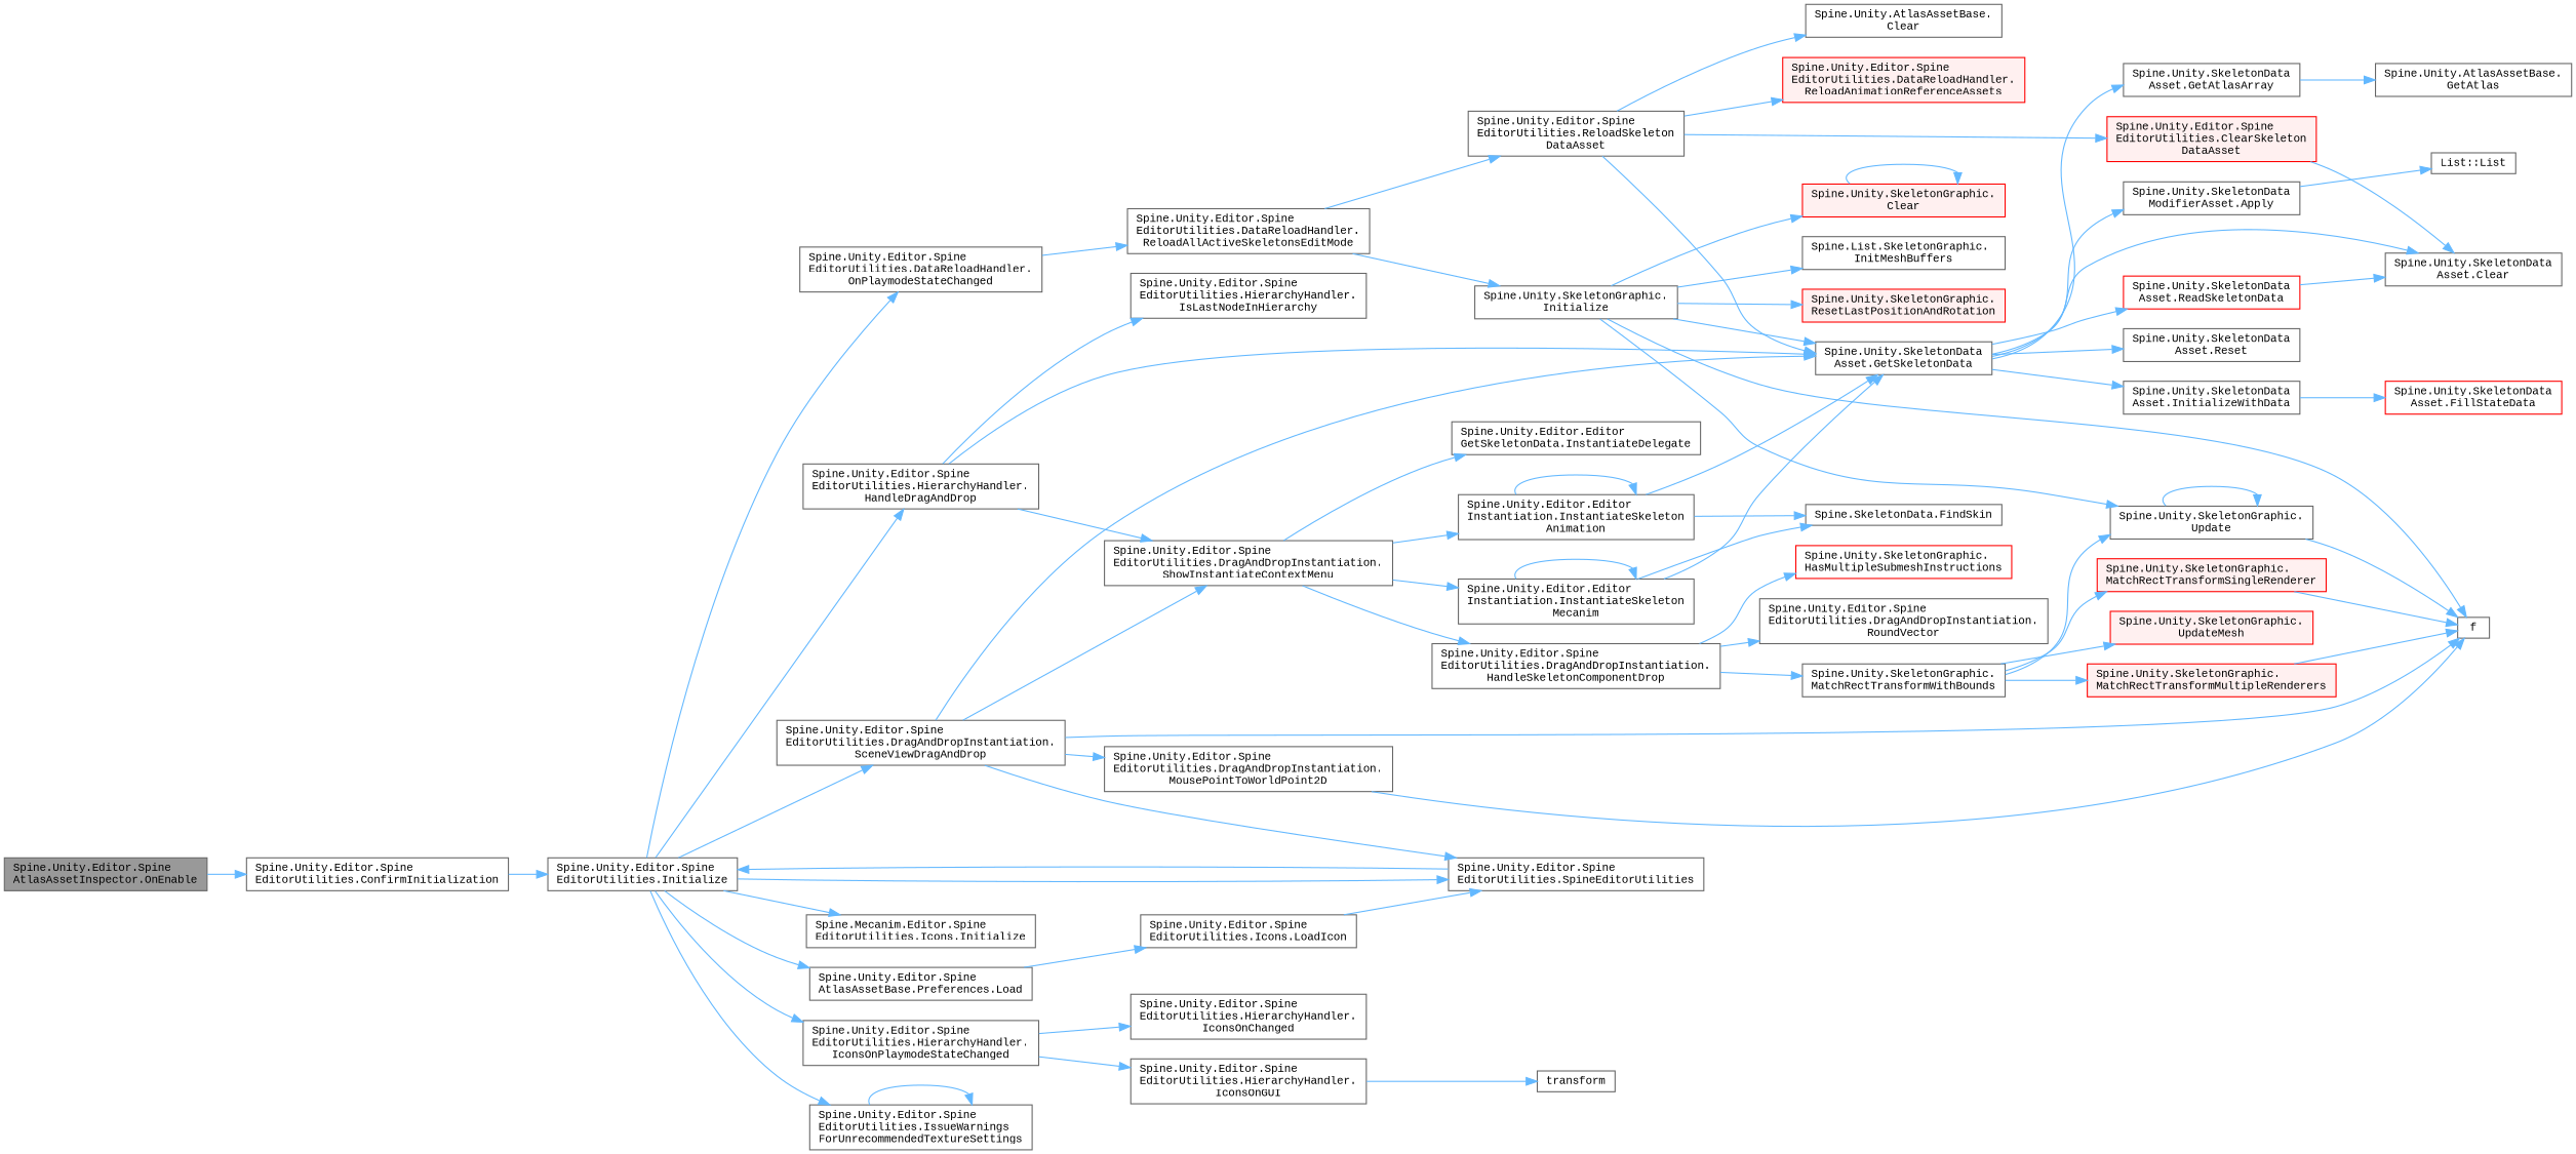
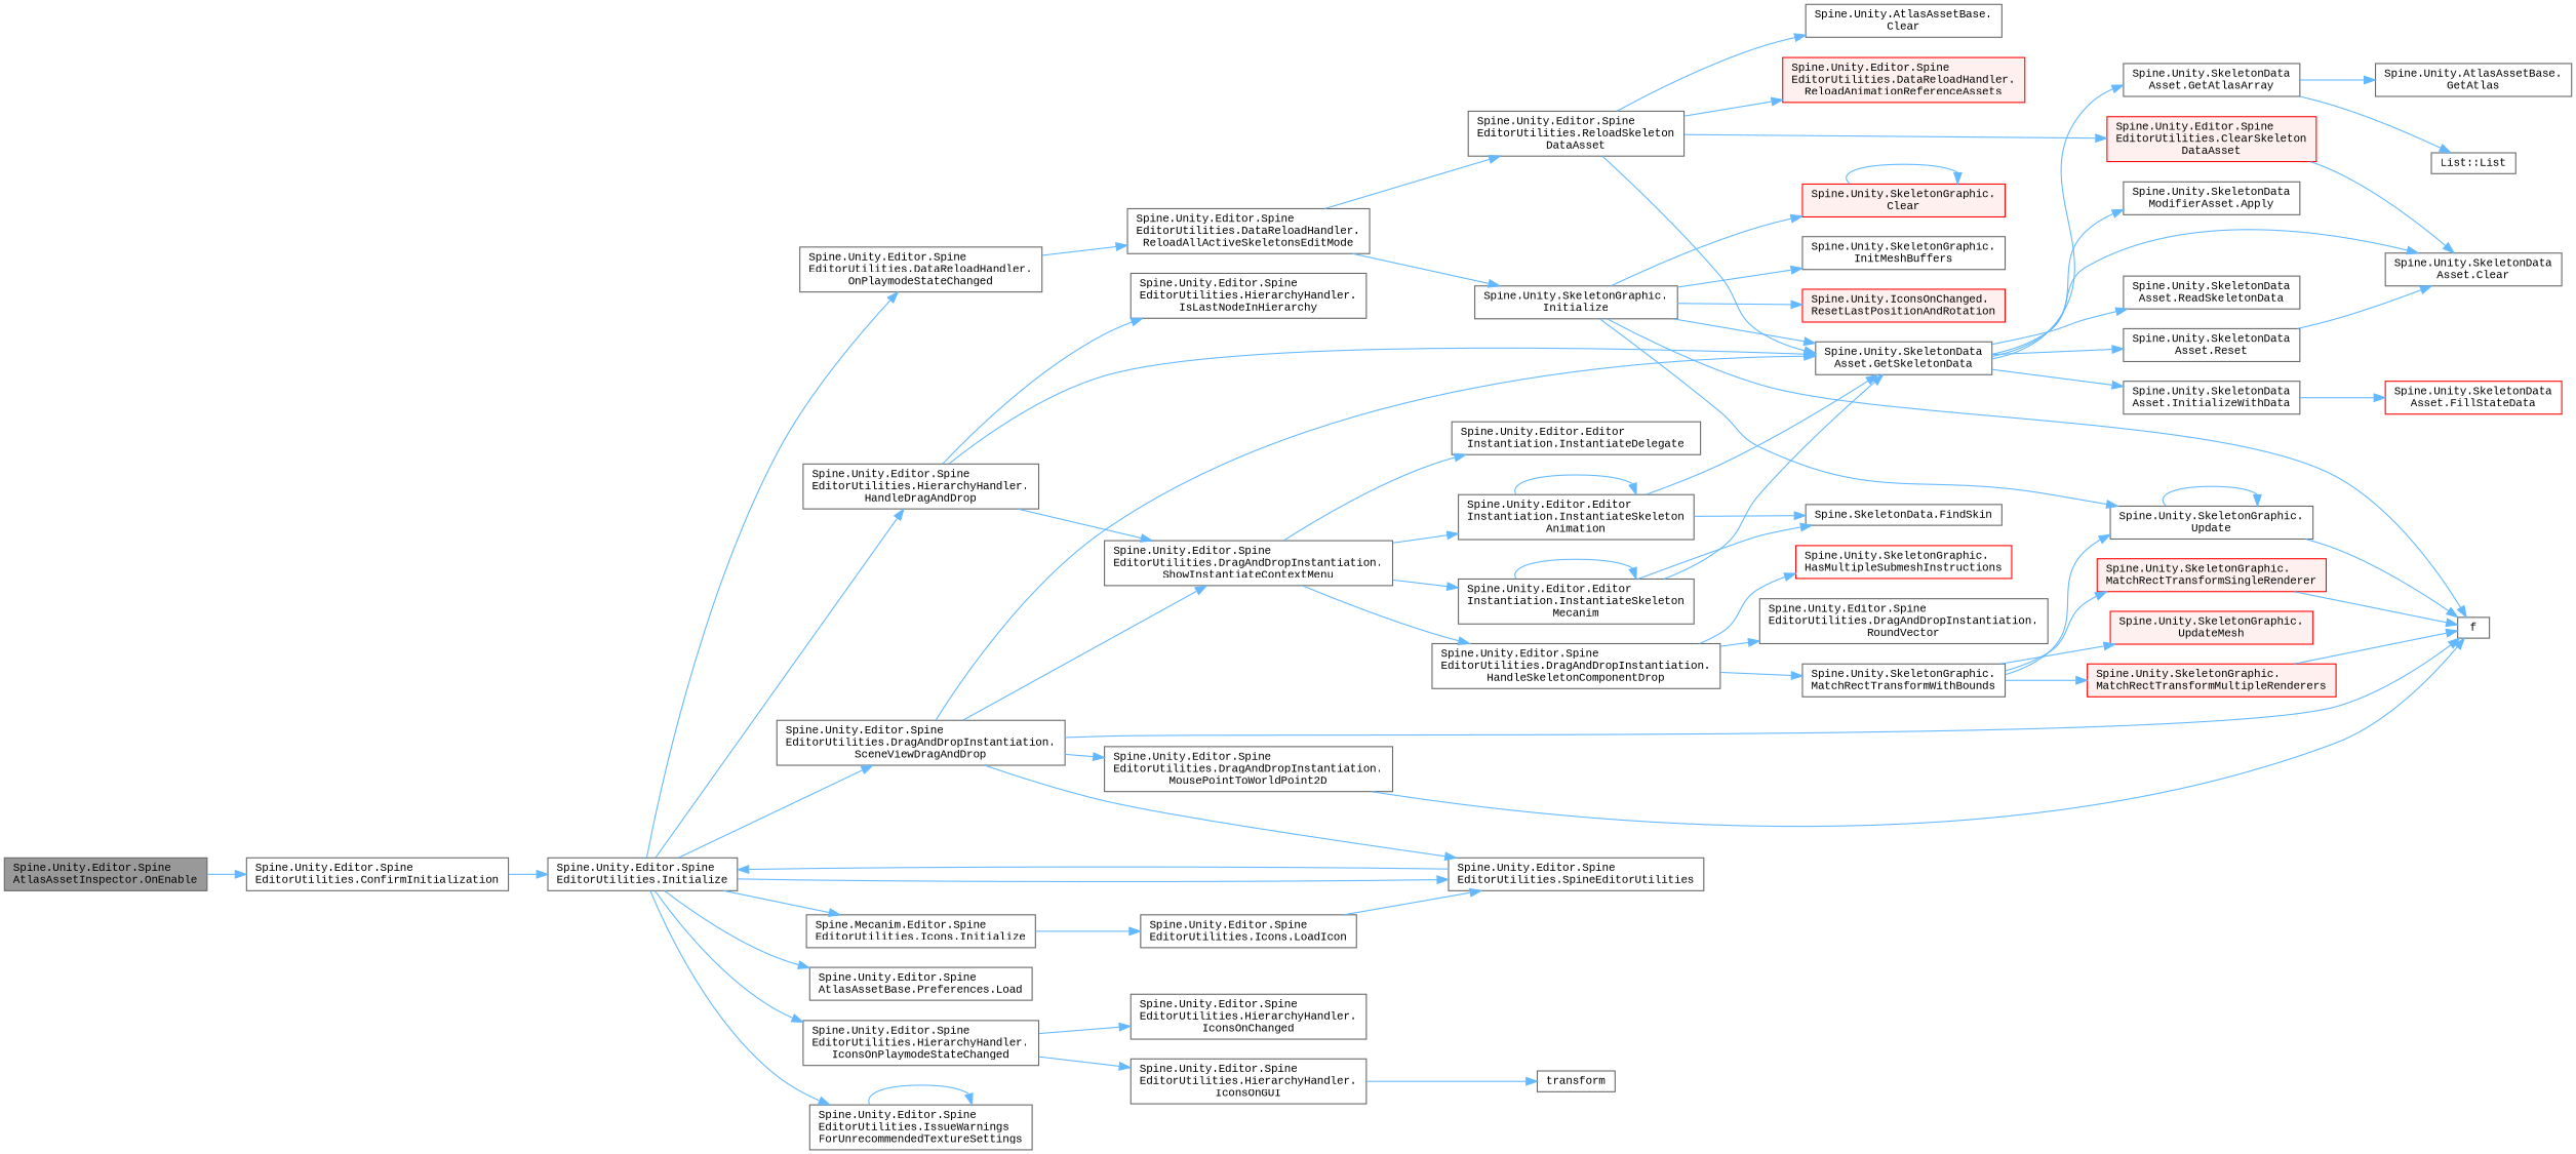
  digraph {
    fontname="Liberation Mono"
    rankdir=LR
    node [color=grey40 fillcolor=white fontname="Liberation Mono" fontsize=10 shape=box style=filled]
    edge [color=steelblue1 fontname="Liberation Mono" fontsize=10 labelfontname=Helvetica labelfontsize=10 style=solid]
    n1 [color=gray40 fillcolor=grey60 fontcolor=black height=0.2 label="Spine.Unity.Editor.Spine\lAtlasAssetInspector.OnEnable" width=0.4]
    n2 [height=0.2 label="Spine.Unity.Editor.Spine\lEditorUtilities.ConfirmInitialization" width=0.4]
    n3 [height=0.2 label="Spine.Unity.Editor.Spine\lEditorUtilities.Initialize" width=0.4]
    n4 [height=0.2 label="Spine.Unity.Editor.Spine\lEditorUtilities.HierarchyHandler.\lHandleDragAndDrop" width=0.4]
    n5 [height=0.2 label="Spine.Unity.Editor.Spine\lEditorUtilities.HierarchyHandler.\lIconsOnPlaymodeStateChanged" width=0.4]
    n6 [height=0.2 label="Spine.Mecanim.Editor.Spine\lEditorUtilities.Icons.Initialize" width=0.4]
    n7 [height=0.2 label="Spine.Unity.Editor.Spine\lEditorUtilities.SpineEditorUtilities" width=0.4]
    n8 [height=0.2 label="Spine.Unity.Editor.Spine\lEditorUtilities.IssueWarnings\lForUnrecommendedTextureSettings" width=0.4]
    n9 [height=0.2 label="Spine.Unity.Editor.Spine\lAtlasAssetBase.Preferences.Load" width=0.4]
    n10 [height=0.2 label="Spine.Unity.Editor.Spine\lEditorUtilities.DataReloadHandler.\lOnPlaymodeStateChanged" width=0.4]
    n11 [height=0.2 label="Spine.Unity.Editor.Spine\lEditorUtilities.DragAndDropInstantiation.\lSceneViewDragAndDrop" width=0.4]
    n12 [height=0.2 label="Spine.Unity.SkeletonData\lAsset.GetSkeletonData" width=0.4]
    n13 [height=0.2 label="Spine.Unity.Editor.Spine\lEditorUtilities.HierarchyHandler.\lIsLastNodeInHierarchy" width=0.4]
    n14 [height=0.2 label="Spine.Unity.Editor.Spine\lEditorUtilities.DragAndDropInstantiation.\lShowInstantiateContextMenu" width=0.4]
    n15 [height=0.2 label="Spine.Unity.Editor.Spine\lEditorUtilities.HierarchyHandler.\lIconsOnChanged" width=0.4]
    n16 [height=0.2 label="Spine.Unity.Editor.Spine\lEditorUtilities.HierarchyHandler.\lIconsOnGUI" width=0.4]
    n17 [height=0.2 label="Spine.Unity.Editor.Spine\lEditorUtilities.Icons.LoadIcon" width=0.4]
    n18 [height=0.2 label="Spine.Unity.Editor.Spine\lEditorUtilities.DataReloadHandler.\lReloadAllActiveSkeletonsEditMode" width=0.4]
    n19 [height=0.2 label=f width=0.4]
    n20 [height=0.2 label="Spine.Unity.Editor.Spine\lEditorUtilities.DragAndDropInstantiation.\lMousePointToWorldPoint2D" width=0.4]
    n21 [height=0.2 label="Spine.Unity.SkeletonData\lModifierAsset.Apply" width=0.4]
    n22 [height=0.2 label="Spine.Unity.SkeletonData\lAsset.Clear" width=0.4]
    n23 [height=0.2 label="Spine.Unity.SkeletonData\lAsset.GetAtlasArray" width=0.4]
    n24 [height=0.2 label="Spine.Unity.SkeletonData\lAsset.InitializeWithData" width=0.4]
-   n25 [color=red height=0.2 label="Spine.Unity.SkeletonData\lAsset.ReadSkeletonData" width=0.4]
+   n25 [height=0.2 label="Spine.Unity.SkeletonData\lAsset.ReadSkeletonData" width=0.4]
    n26 [height=0.2 label="Spine.Unity.SkeletonData\lAsset.Reset" width=0.4]
    n27 [height=0.2 label="Spine.Unity.Editor.Spine\lEditorUtilities.DragAndDropInstantiation.\lHandleSkeletonComponentDrop" width=0.4]
-   n28 [height=0.2 label="Spine.Unity.Editor.Editor\lGetSkeletonData.InstantiateDelegate" width=0.4]
+   n28 [height=0.2 label="Spine.Unity.Editor.Editor\lInstantiation.InstantiateDelegate" width=0.4]
    n29 [height=0.2 label="Spine.Unity.Editor.Editor\lInstantiation.InstantiateSkeleton\lAnimation" width=0.4]
    n30 [height=0.2 label="Spine.Unity.Editor.Editor\lInstantiation.InstantiateSkeleton\lMecanim" width=0.4]
    n31 [height=0.2 label="Spine.Unity.AtlasAssetBase.\lGetAtlas" width=0.4]
    n32 [height=0.2 label="List::List" width=0.4]
    n33 [color=red height=0.2 label="Spine.Unity.SkeletonData\lAsset.FillStateData" width=0.4]
    n34 [color=red height=0.2 label="Spine.Unity.SkeletonGraphic.\lHasMultipleSubmeshInstructions" width=0.4]
    n35 [height=0.2 label="Spine.Unity.SkeletonGraphic.\lMatchRectTransformWithBounds" width=0.4]
    n36 [height=0.2 label="Spine.Unity.Editor.Spine\lEditorUtilities.DragAndDropInstantiation.\lRoundVector" width=0.4]
    n37 [height=0.2 label="Spine.SkeletonData.FindSkin" width=0.4]
    n38 [color=red fillcolor="#FFF0F0" height=0.2 label="Spine.Unity.SkeletonGraphic.\lMatchRectTransformMultipleRenderers" width=0.4]
    n39 [color=red fillcolor="#FFF0F0" height=0.2 label="Spine.Unity.SkeletonGraphic.\lMatchRectTransformSingleRenderer" width=0.4]
    n40 [height=0.2 label="Spine.Unity.SkeletonGraphic.\lUpdate" width=0.4]
    n41 [color=red fillcolor="#FFF0F0" height=0.2 label="Spine.Unity.SkeletonGraphic.\lUpdateMesh" width=0.4]
    n42 [height=0.2 label=transform width=0.4]
    n43 [height=0.2 label="Spine.Unity.SkeletonGraphic.\lInitialize" width=0.4]
    n44 [height=0.2 label="Spine.Unity.Editor.Spine\lEditorUtilities.ReloadSkeleton\lDataAsset" width=0.4]
    n45 [color=red fillcolor="#FFF0F0" height=0.2 label="Spine.Unity.SkeletonGraphic.\lClear" width=0.4]
-   n46 [height=0.2 label="Spine.List.SkeletonGraphic.\lInitMeshBuffers" width=0.4]
-   n47 [color=red fillcolor="#FFF0F0" height=0.2 label="Spine.Unity.SkeletonGraphic.\lResetLastPositionAndRotation" width=0.4]
+   n46 [height=0.2 label="Spine.Unity.SkeletonGraphic.\lInitMeshBuffers" width=0.4]
+   n47 [color=red fillcolor="#FFF0F0" height=0.2 label="Spine.Unity.IconsOnChanged.\lResetLastPositionAndRotation" width=0.4]
    n48 [height=0.2 label="Spine.Unity.AtlasAssetBase.\lClear" width=0.4]
    n49 [color=red fillcolor="#FFF0F0" height=0.2 label="Spine.Unity.Editor.Spine\lEditorUtilities.ClearSkeleton\lDataAsset" width=0.4]
    n50 [color=red fillcolor="#FFF0F0" height=0.2 label="Spine.Unity.Editor.Spine\lEditorUtilities.DataReloadHandler.\lReloadAnimationReferenceAssets" width=0.4]
    n1 -> n2
    n2 -> n3
    n3 -> n4
    n3 -> n5
    n3 -> n6
    n3 -> n7
    n3 -> n8
    n3 -> n9
    n3 -> n10
    n3 -> n11
    n4 -> n12
    n4 -> n13
    n4 -> n14
    n5 -> n15
    n5 -> n16
-   n9 -> n17
+   n6 -> n17
    n7 -> n3
    n8 -> n8
    n10 -> n18
    n11 -> n7
    n11 -> n12
    n11 -> n14
    n11 -> n19
    n11 -> n20
    n12 -> n21
    n12 -> n22
    n12 -> n23
    n12 -> n24
    n12 -> n25
    n12 -> n26
    n14 -> n27
    n14 -> n28
    n14 -> n29
    n14 -> n30
    n16 -> n42
    n17 -> n7
    n18 -> n43
    n18 -> n44
    n20 -> n19
    n23 -> n31
-   n21 -> n32
+   n23 -> n32
    n24 -> n33
-   n25 -> n22
+   n26 -> n22
    n27 -> n34
    n27 -> n35
    n27 -> n36
    n29 -> n12
    n29 -> n29
    n29 -> n37
    n30 -> n12
    n30 -> n30
    n30 -> n37
    n35 -> n38
    n35 -> n39
    n35 -> n40
    n35 -> n41
    n38 -> n19
    n39 -> n19
    n40 -> n19
    n40 -> n40
    n43 -> n12
    n43 -> n19
    n43 -> n40
    n43 -> n45
    n43 -> n46
    n43 -> n47
    n44 -> n12
    n44 -> n48
    n44 -> n49
    n44 -> n50
    n45 -> n45
    n49 -> n22
  }
